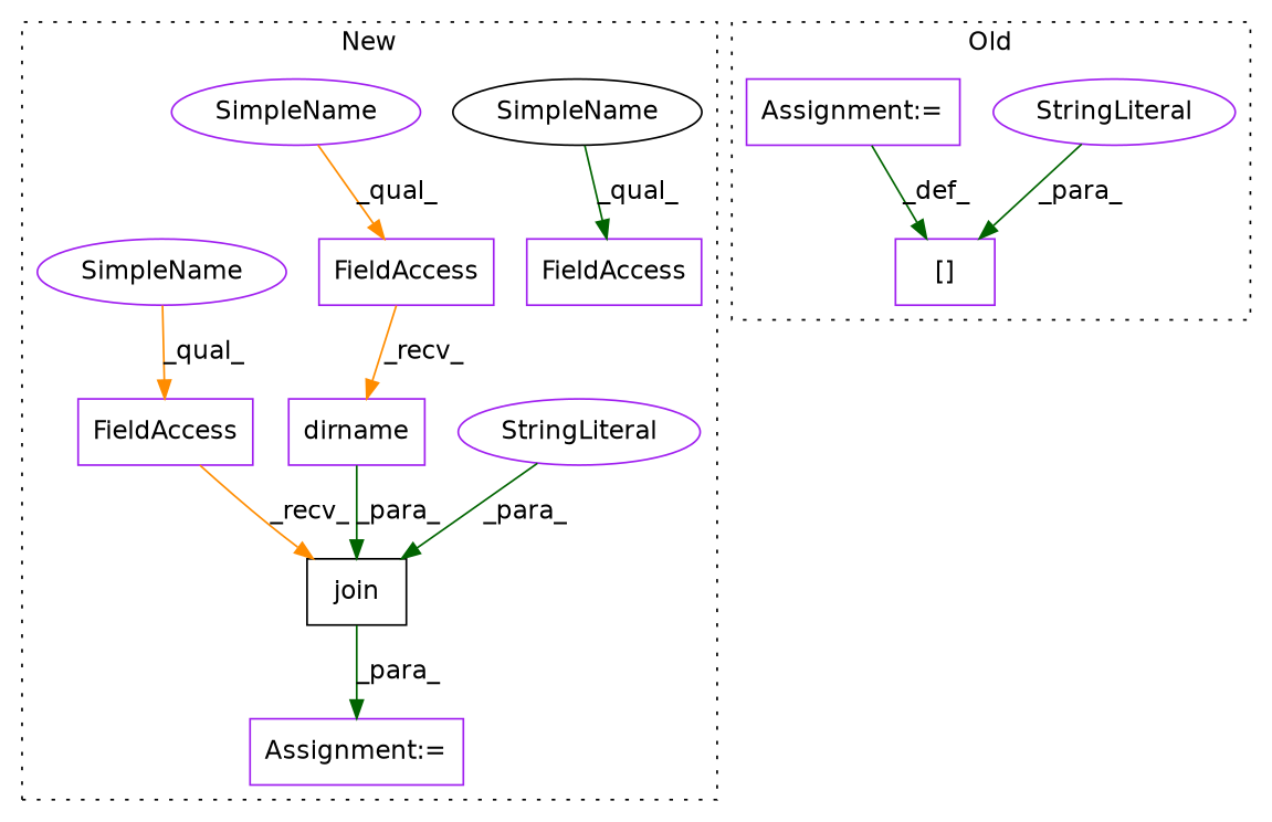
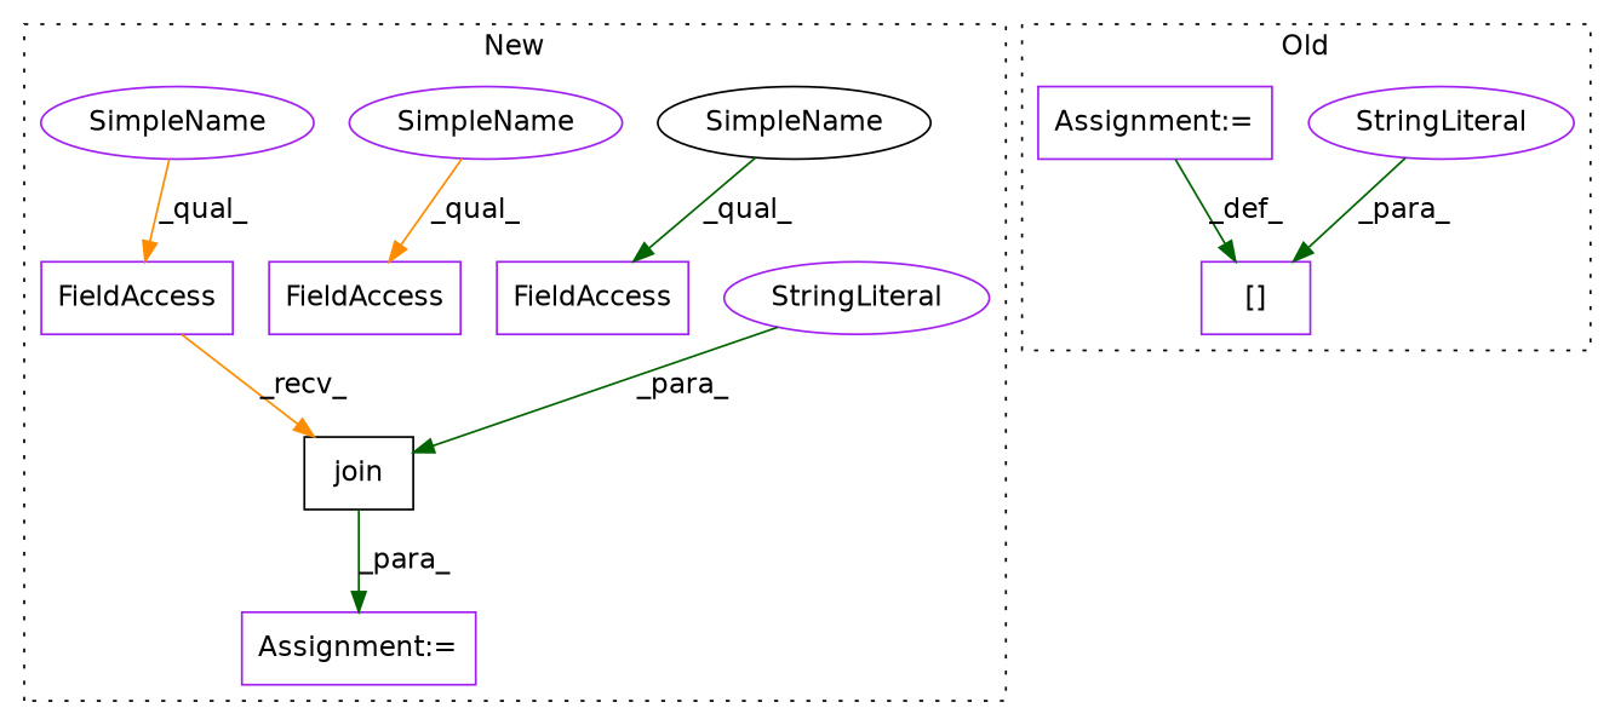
  digraph {
    fontname="DejaVu Sans"
    node [a=22 l=7 s=608 shape=box color=purple fontname="DejaVu Sans"]
    edge [color=darkgreen fontname="DejaVu Sans"]
-   n1 [a=32 l="8,1" label=dirname s="616,631"]
    n2 [label=FieldAccess]
    n3 [a=7 l=1 label="Assignment:=" s=773]
    n4 [label=FieldAccess s=785]
    n5 [label=FieldAccess s=595]
    n6 [a=32 l="5,1" label=join s="603,642" color=black]
    n7 [a=45 l=9 label=StringLiteral s=633 shape=ellipse]
    n8 [a=42 l=2 label=SimpleName s=785 shape=ellipse color=black]
    n9 [a=42 l=2 label=SimpleName shape=ellipse]
    n10 [a=42 l=2 label=SimpleName s=595 shape=ellipse]
    n11 [a=2 l="11,1" label="[]" s="670,690"]
    n12 [a=45 l=9 label=StringLiteral s=681 shape=ellipse]
    n13 [a=7 l=1 label="Assignment:=" s=691]
    subgraph cluster_1 {
      label=New
      style=dotted
-     n1
      n2
      n3
      n4
      n5
      n6
      n7
      n8
      n9
      n10
    }
    subgraph cluster_2 {
      label=Old
      style=dotted
      n11
      n12
      n13
    }
-   n1 -> n6 [label=_para_]
-   n2 -> n1 [label=_recv_ color=darkorange]
    n5 -> n6 [label=_recv_ color=darkorange]
    n6 -> n3 [label=_para_]
    n7 -> n6 [label=_para_]
    n8 -> n4 [label=_qual_]
    n9 -> n2 [label=_qual_ color=darkorange]
    n10 -> n5 [label=_qual_ color=darkorange]
    n12 -> n11 [label=_para_]
    n13 -> n11 [label=_def_]
  }
